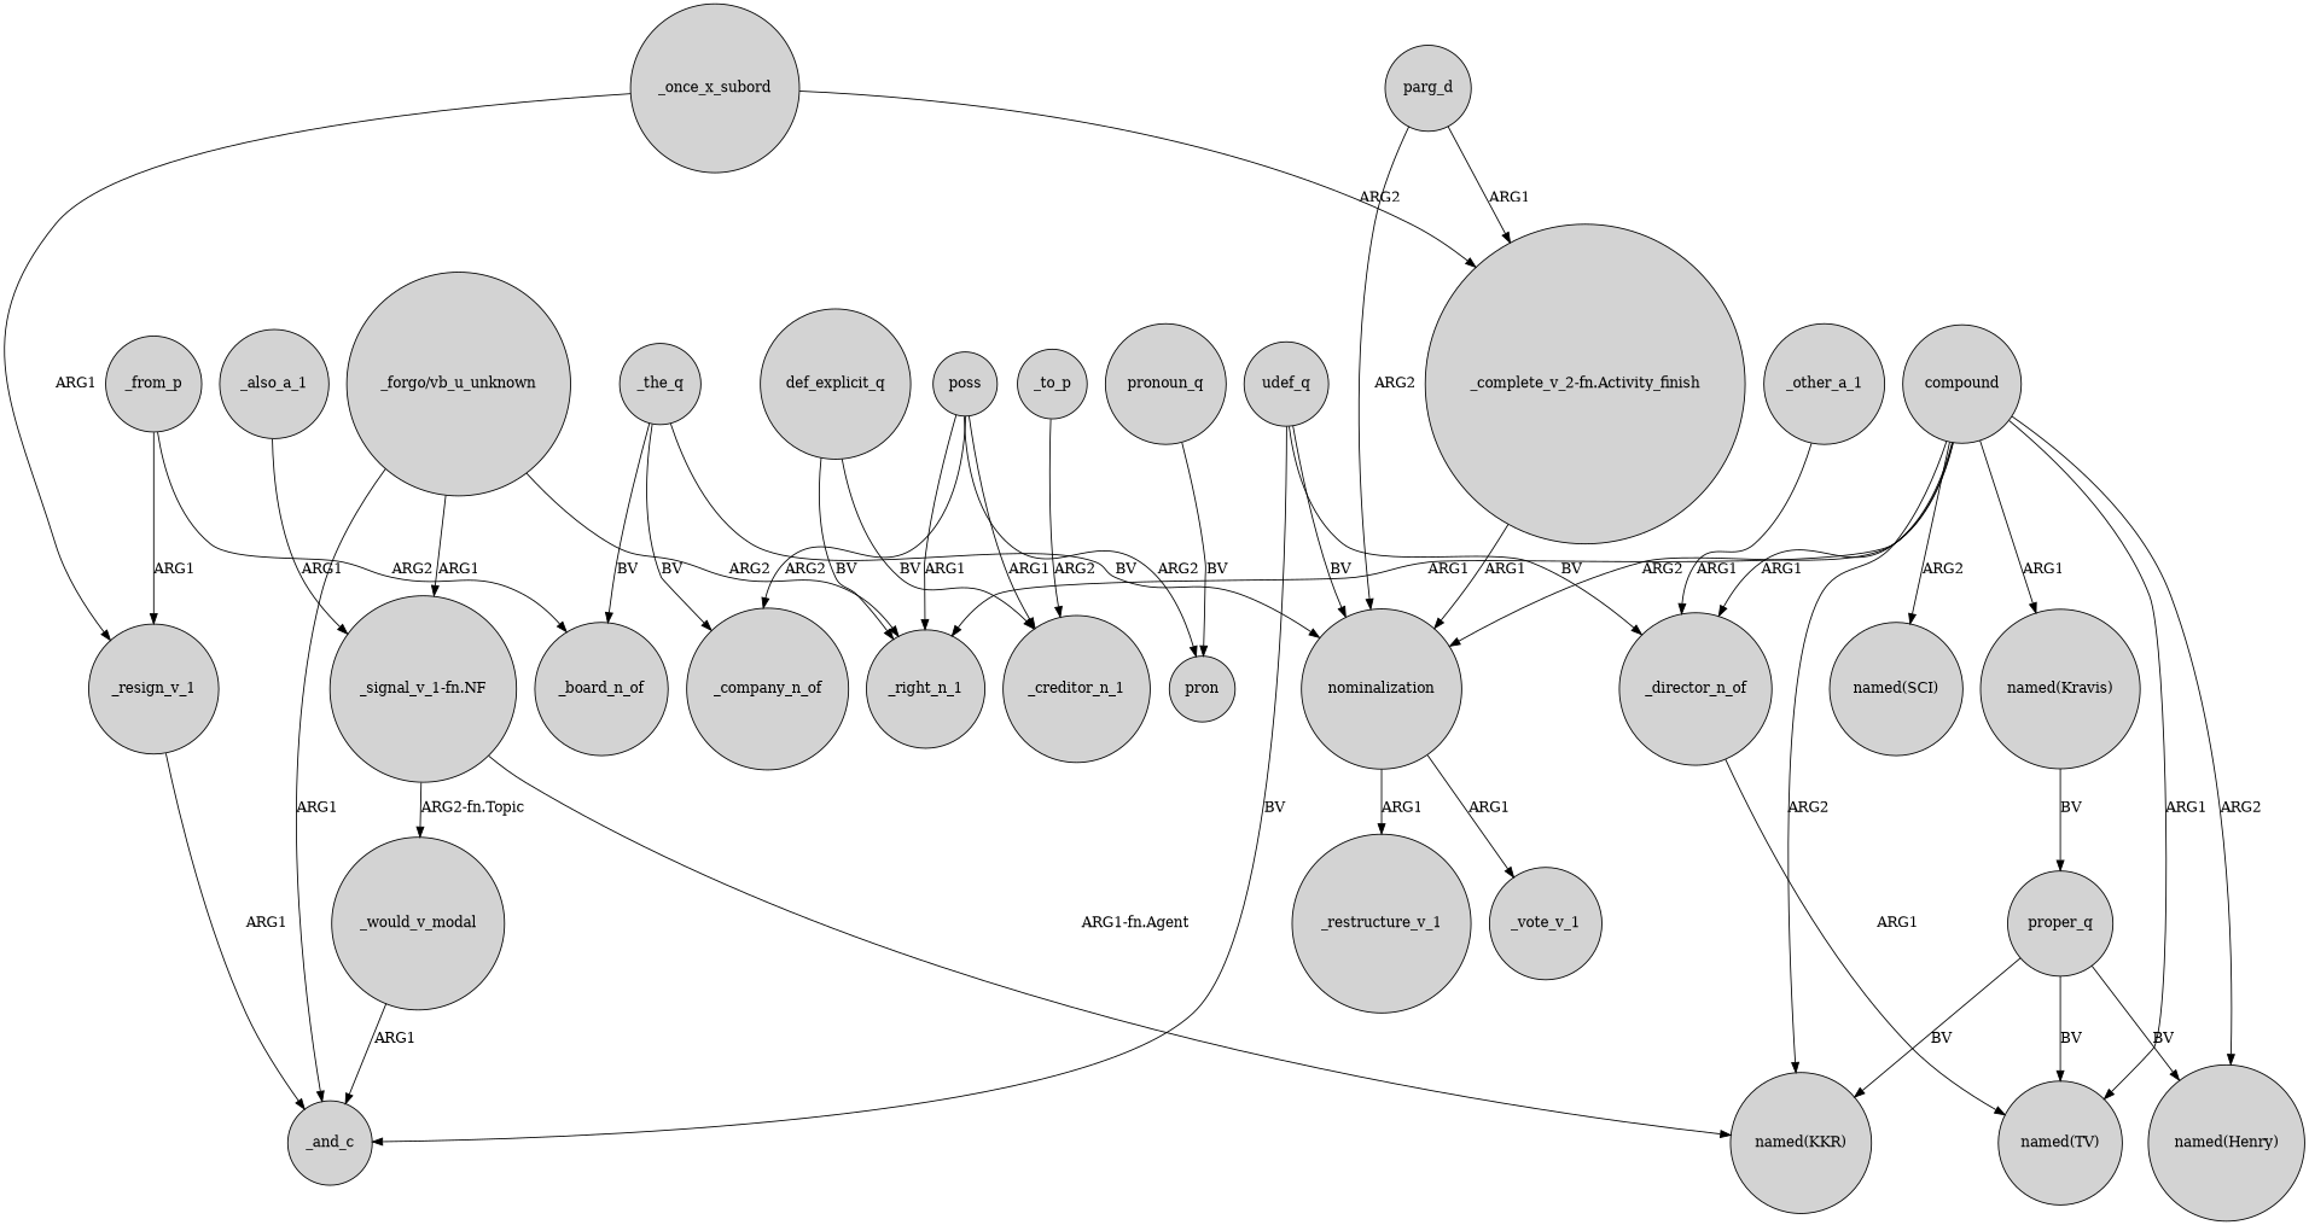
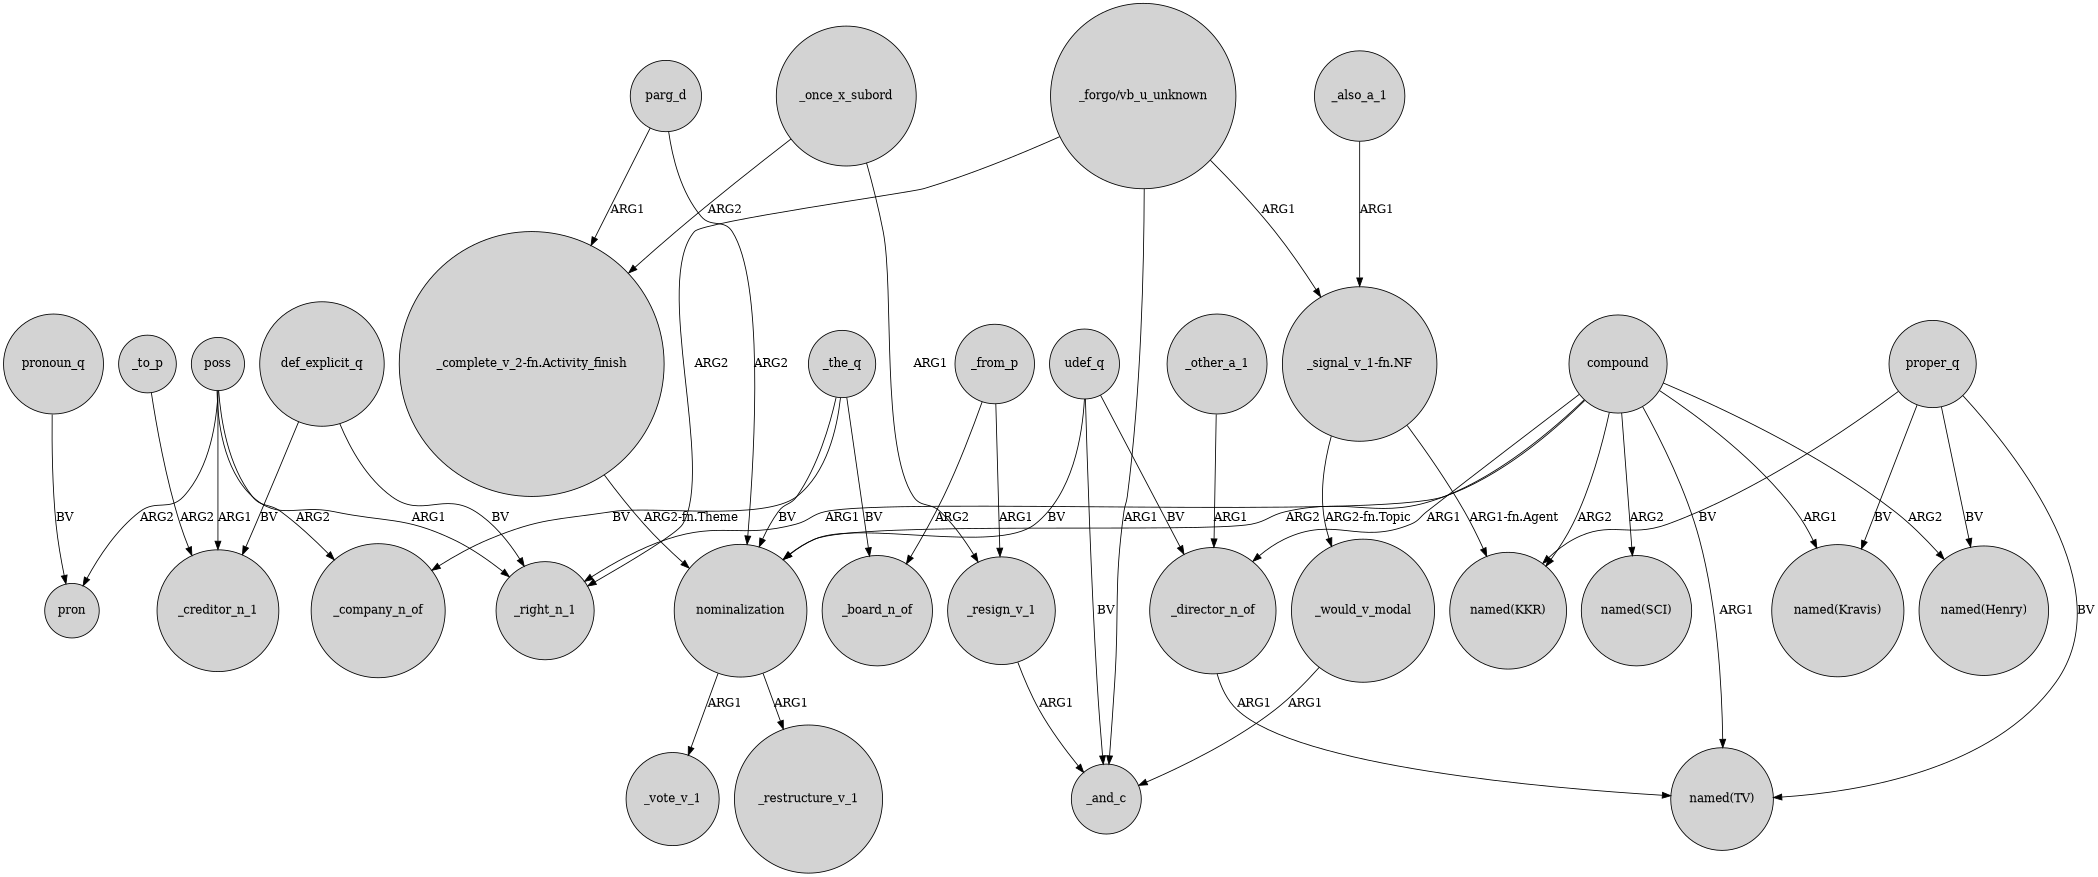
  digraph {
    node [shape=circle style=filled]
    _would_v_modal
    _and_c
    poss
    pron
    _creditor_n_1
    _company_n_of
    _right_n_1
    nominalization
    _vote_v_1
    _restructure_v_1
    _once_x_subord
    "_complete_v_2-fn.Activity_finish"
    _resign_v_1
    "_signal_v_1-fn.NF"
    "named(KKR)"
    _to_p
    _also_a_1
    compound
    "named(TV)"
    "named(Kravis)"
    _director_n_of
    "named(Henry)"
    "named(SCI)"
    proper_q
    _the_q
    _board_n_of
    _other_a_1
    pronoun_q
    parg_d
    "_forgo/vb_u_unknown"
    _from_p
    udef_q
    def_explicit_q
    _would_v_modal -> _and_c [label=ARG1]
    poss -> pron [label=ARG2]
    poss -> _creditor_n_1 [label=ARG1]
    poss -> _company_n_of [label=ARG2]
    poss -> _right_n_1 [label=ARG1]
    nominalization -> _vote_v_1 [label=ARG1]
    nominalization -> _restructure_v_1 [label=ARG1]
    _once_x_subord -> "_complete_v_2-fn.Activity_finish" [label=ARG2]
    _once_x_subord -> _resign_v_1 [label=ARG1]
-   "_complete_v_2-fn.Activity_finish" -> nominalization [label=ARG1]
+   "_complete_v_2-fn.Activity_finish" -> nominalization [label="ARG2-fn.Theme"]
    _resign_v_1 -> _and_c [label=ARG1]
    "_signal_v_1-fn.NF" -> _would_v_modal [label="ARG2-fn.Topic"]
    "_signal_v_1-fn.NF" -> "named(KKR)" [label="ARG1-fn.Agent"]
    _to_p -> _creditor_n_1 [label=ARG2]
    _also_a_1 -> "_signal_v_1-fn.NF" [label=ARG1]
    compound -> _right_n_1 [label=ARG1]
    compound -> nominalization [label=ARG2]
    compound -> "named(KKR)" [label=ARG2]
    compound -> "named(TV)" [label=ARG1]
    compound -> "named(Kravis)" [label=ARG1]
    compound -> _director_n_of [label=ARG1]
    compound -> "named(Henry)" [label=ARG2]
    compound -> "named(SCI)" [label=ARG2]
    _director_n_of -> "named(TV)" [label=ARG1]
    proper_q -> "named(KKR)" [label=BV]
    proper_q -> "named(TV)" [label=BV]
-   "named(Kravis)" -> proper_q [label=BV]
+   proper_q -> "named(Kravis)" [label=BV]
    proper_q -> "named(Henry)" [label=BV]
    _the_q -> _company_n_of [label=BV]
    _the_q -> nominalization [label=BV]
    _the_q -> _board_n_of [label=BV]
    _other_a_1 -> _director_n_of [label=ARG1]
    pronoun_q -> pron [label=BV]
    parg_d -> nominalization [label=ARG2]
    parg_d -> "_complete_v_2-fn.Activity_finish" [label=ARG1]
    "_forgo/vb_u_unknown" -> _and_c [label=ARG1]
    "_forgo/vb_u_unknown" -> _right_n_1 [label=ARG2]
    "_forgo/vb_u_unknown" -> "_signal_v_1-fn.NF" [label=ARG1]
    _from_p -> _resign_v_1 [label=ARG1]
    _from_p -> _board_n_of [label=ARG2]
    udef_q -> _and_c [label=BV]
    udef_q -> nominalization [label=BV]
    udef_q -> _director_n_of [label=BV]
    def_explicit_q -> _creditor_n_1 [label=BV]
    def_explicit_q -> _right_n_1 [label=BV]
  }
